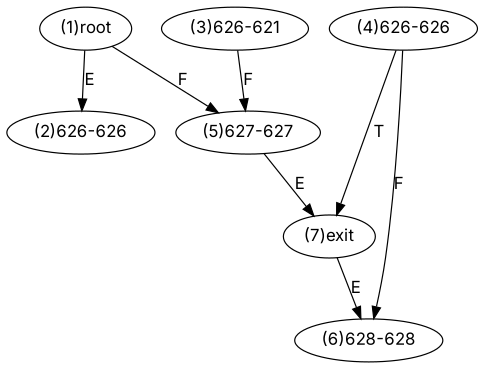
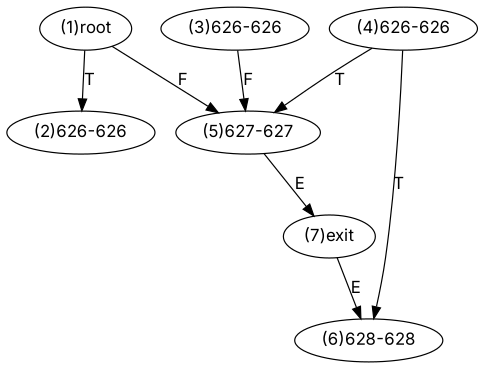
  digraph {
    fontname=Inter
    node [fontname=Inter]
    edge [fontname=Inter]
    n1 [label="(1)root"]
    n2 [label="(2)626-626"]
    n3 [label="(5)627-627"]
-   n4 [label="(3)626-621"]
+   n4 [label="(3)626-626"]
    n5 [label="(7)exit"]
    n6 [label="(4)626-626"]
    n7 [label="(6)628-628"]
-   n1 -> n2 [label=E]
+   n1 -> n2 [label=T]
    n1 -> n3 [label=F]
    n3 -> n5 [label=E]
    n4 -> n3 [label=F]
    n5 -> n7 [label=E]
-   n6 -> n5 [label=T]
-   n6 -> n7 [label=F]
+   n6 -> n3 [label=T]
+   n6 -> n7 [label=T]
  }
